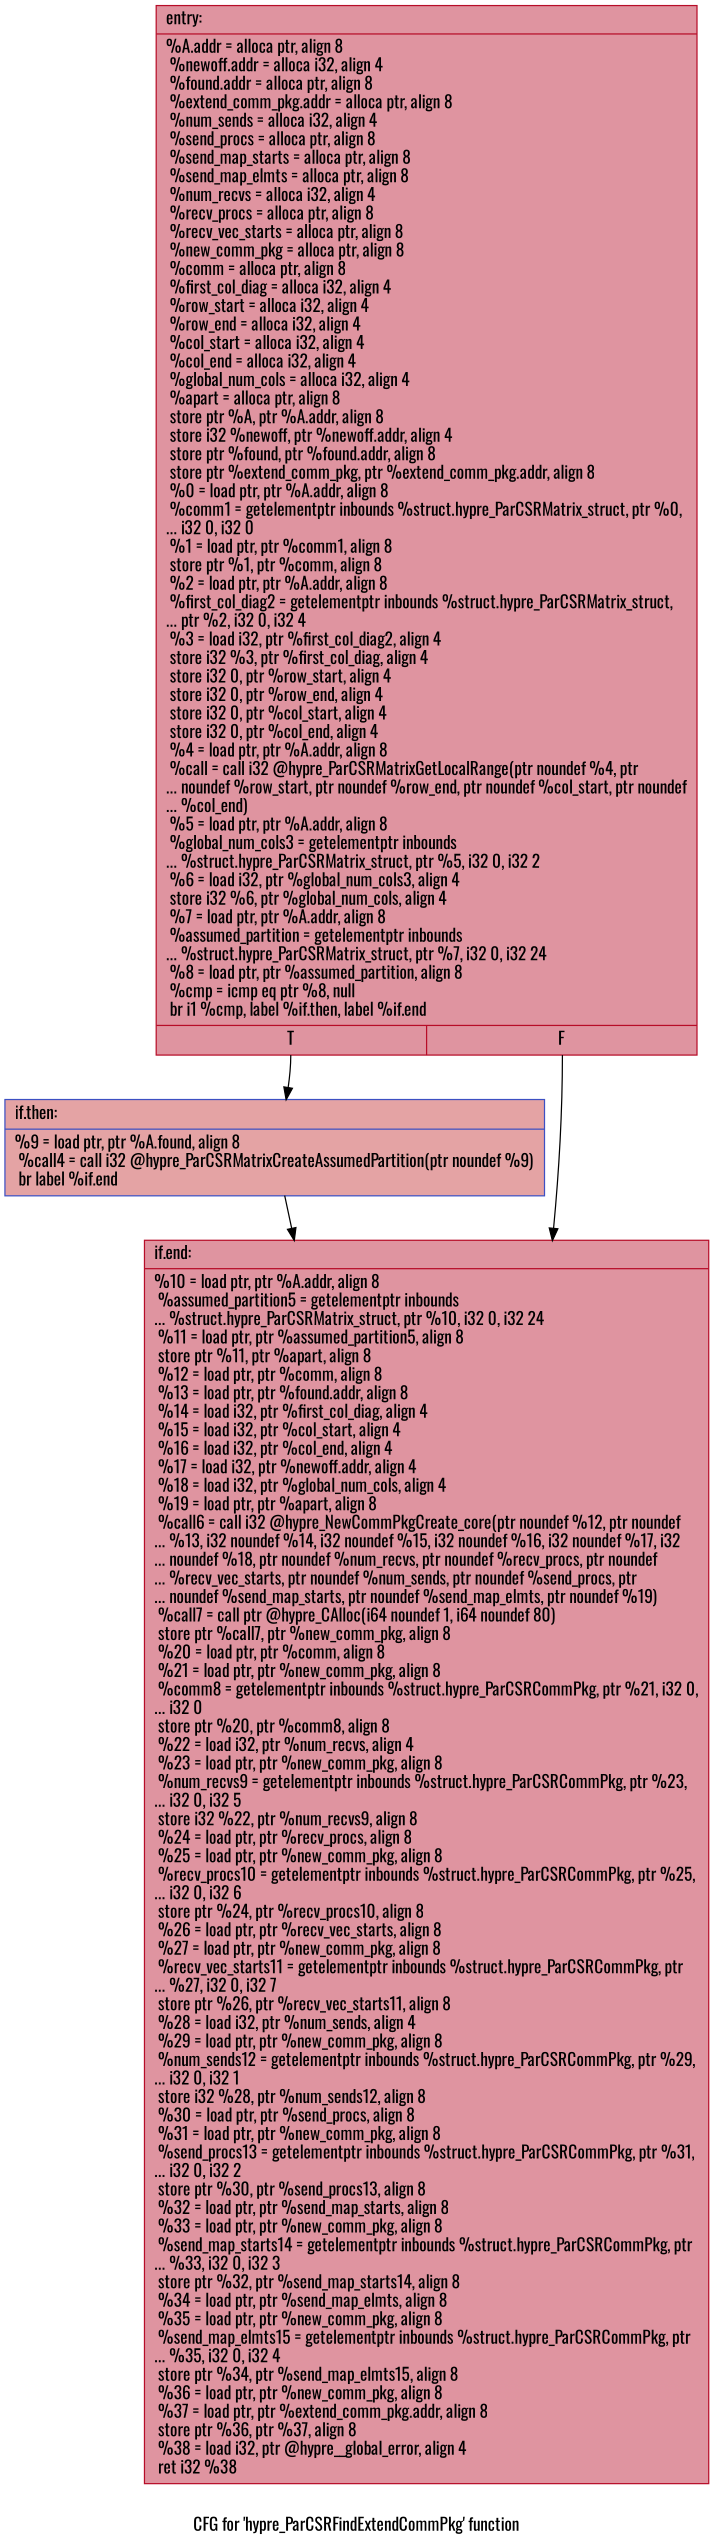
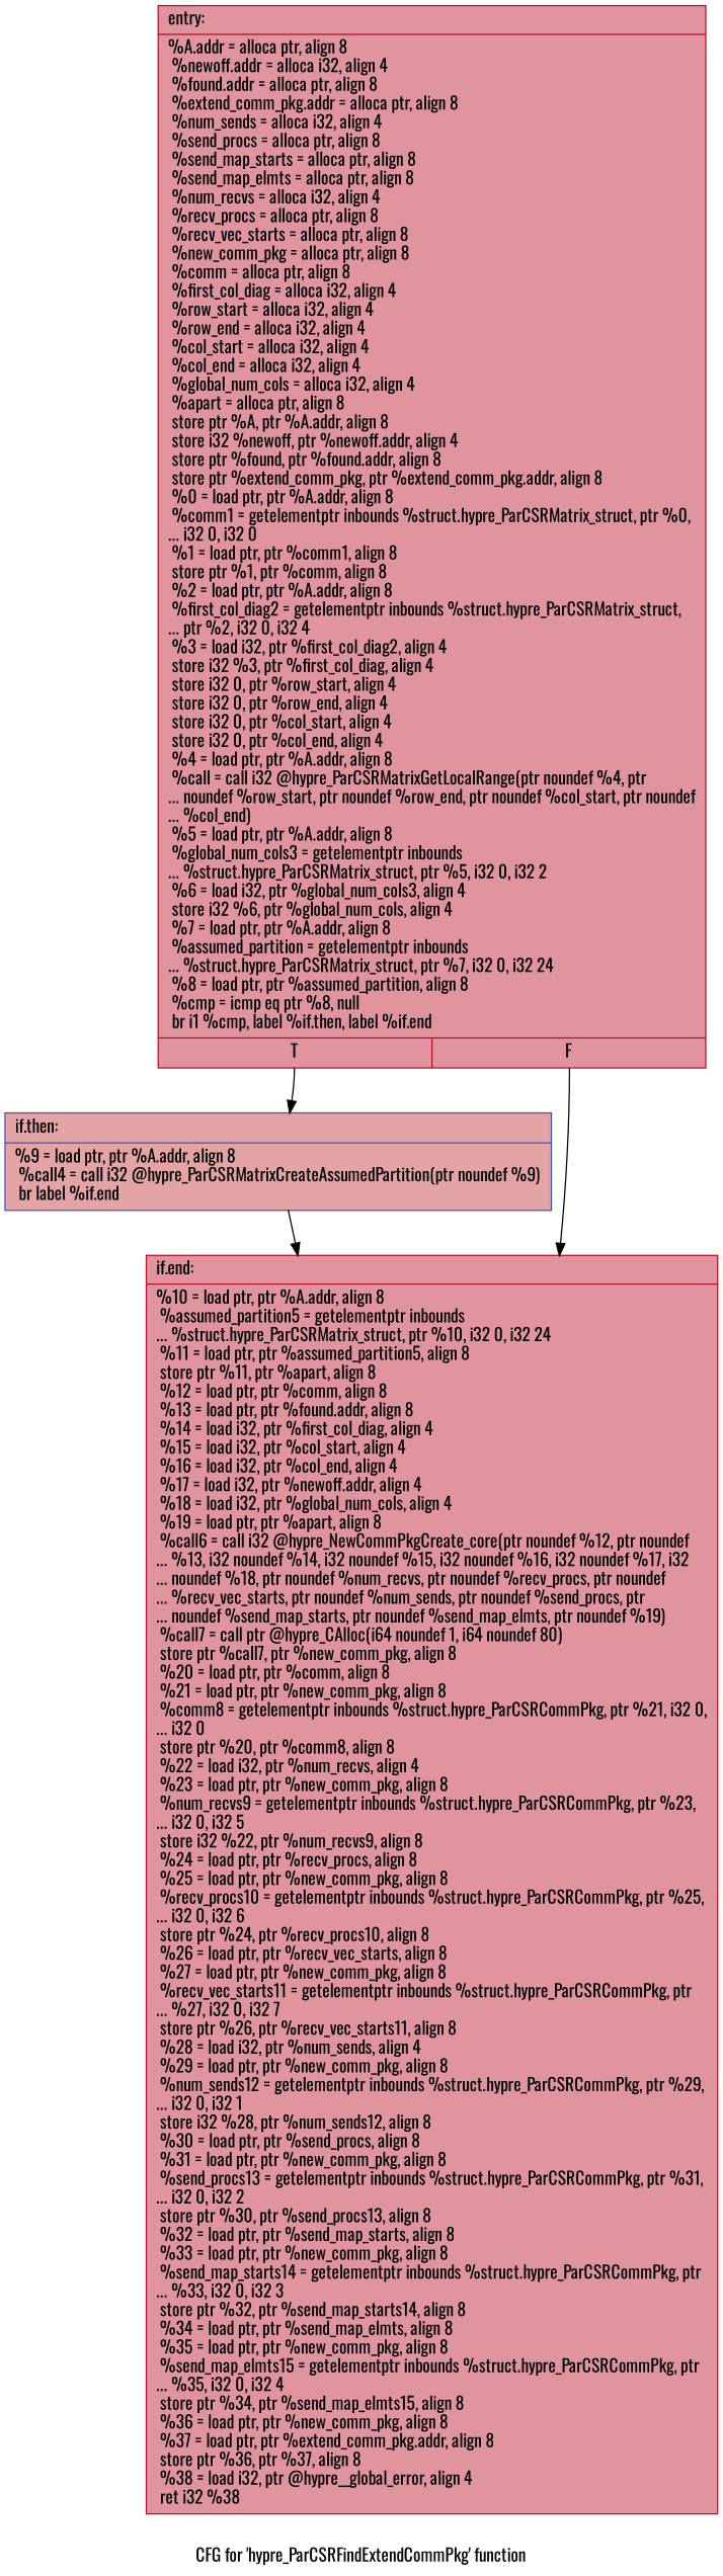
  digraph {
    label="CFG for 'hypre_ParCSRFindExtendCommPkg' function"
    fontname=Oswald
    node [color="#b70d28ff" fillcolor="#b70d2870" fontname=Oswald shape=record style=filled]
    edge [fontname=Oswald]
    n1 [label="{entry:\l|  %A.addr = alloca ptr, align 8\l  %newoff.addr = alloca i32, align 4\l  %found.addr = alloca ptr, align 8\l  %extend_comm_pkg.addr = alloca ptr, align 8\l  %num_sends = alloca i32, align 4\l  %send_procs = alloca ptr, align 8\l  %send_map_starts = alloca ptr, align 8\l  %send_map_elmts = alloca ptr, align 8\l  %num_recvs = alloca i32, align 4\l  %recv_procs = alloca ptr, align 8\l  %recv_vec_starts = alloca ptr, align 8\l  %new_comm_pkg = alloca ptr, align 8\l  %comm = alloca ptr, align 8\l  %first_col_diag = alloca i32, align 4\l  %row_start = alloca i32, align 4\l  %row_end = alloca i32, align 4\l  %col_start = alloca i32, align 4\l  %col_end = alloca i32, align 4\l  %global_num_cols = alloca i32, align 4\l  %apart = alloca ptr, align 8\l  store ptr %A, ptr %A.addr, align 8\l  store i32 %newoff, ptr %newoff.addr, align 4\l  store ptr %found, ptr %found.addr, align 8\l  store ptr %extend_comm_pkg, ptr %extend_comm_pkg.addr, align 8\l  %0 = load ptr, ptr %A.addr, align 8\l  %comm1 = getelementptr inbounds %struct.hypre_ParCSRMatrix_struct, ptr %0,\l... i32 0, i32 0\l  %1 = load ptr, ptr %comm1, align 8\l  store ptr %1, ptr %comm, align 8\l  %2 = load ptr, ptr %A.addr, align 8\l  %first_col_diag2 = getelementptr inbounds %struct.hypre_ParCSRMatrix_struct,\l... ptr %2, i32 0, i32 4\l  %3 = load i32, ptr %first_col_diag2, align 4\l  store i32 %3, ptr %first_col_diag, align 4\l  store i32 0, ptr %row_start, align 4\l  store i32 0, ptr %row_end, align 4\l  store i32 0, ptr %col_start, align 4\l  store i32 0, ptr %col_end, align 4\l  %4 = load ptr, ptr %A.addr, align 8\l  %call = call i32 @hypre_ParCSRMatrixGetLocalRange(ptr noundef %4, ptr\l... noundef %row_start, ptr noundef %row_end, ptr noundef %col_start, ptr noundef\l... %col_end)\l  %5 = load ptr, ptr %A.addr, align 8\l  %global_num_cols3 = getelementptr inbounds\l... %struct.hypre_ParCSRMatrix_struct, ptr %5, i32 0, i32 2\l  %6 = load i32, ptr %global_num_cols3, align 4\l  store i32 %6, ptr %global_num_cols, align 4\l  %7 = load ptr, ptr %A.addr, align 8\l  %assumed_partition = getelementptr inbounds\l... %struct.hypre_ParCSRMatrix_struct, ptr %7, i32 0, i32 24\l  %8 = load ptr, ptr %assumed_partition, align 8\l  %cmp = icmp eq ptr %8, null\l  br i1 %cmp, label %if.then, label %if.end\l|{<s0>T|<s1>F}}"]
-   n2 [color="#3d50c3ff" fillcolor="#c32e3170" label="{if.then:\l|  %9 = load ptr, ptr %A.found, align 8\l  %call4 = call i32 @hypre_ParCSRMatrixCreateAssumedPartition(ptr noundef %9)\l  br label %if.end\l}"]
+   n2 [color="#3d50c3ff" fillcolor="#c32e3170" label="{if.then:\l|  %9 = load ptr, ptr %A.addr, align 8\l  %call4 = call i32 @hypre_ParCSRMatrixCreateAssumedPartition(ptr noundef %9)\l  br label %if.end\l}"]
    n3 [label="{if.end:\l|  %10 = load ptr, ptr %A.addr, align 8\l  %assumed_partition5 = getelementptr inbounds\l... %struct.hypre_ParCSRMatrix_struct, ptr %10, i32 0, i32 24\l  %11 = load ptr, ptr %assumed_partition5, align 8\l  store ptr %11, ptr %apart, align 8\l  %12 = load ptr, ptr %comm, align 8\l  %13 = load ptr, ptr %found.addr, align 8\l  %14 = load i32, ptr %first_col_diag, align 4\l  %15 = load i32, ptr %col_start, align 4\l  %16 = load i32, ptr %col_end, align 4\l  %17 = load i32, ptr %newoff.addr, align 4\l  %18 = load i32, ptr %global_num_cols, align 4\l  %19 = load ptr, ptr %apart, align 8\l  %call6 = call i32 @hypre_NewCommPkgCreate_core(ptr noundef %12, ptr noundef\l... %13, i32 noundef %14, i32 noundef %15, i32 noundef %16, i32 noundef %17, i32\l... noundef %18, ptr noundef %num_recvs, ptr noundef %recv_procs, ptr noundef\l... %recv_vec_starts, ptr noundef %num_sends, ptr noundef %send_procs, ptr\l... noundef %send_map_starts, ptr noundef %send_map_elmts, ptr noundef %19)\l  %call7 = call ptr @hypre_CAlloc(i64 noundef 1, i64 noundef 80)\l  store ptr %call7, ptr %new_comm_pkg, align 8\l  %20 = load ptr, ptr %comm, align 8\l  %21 = load ptr, ptr %new_comm_pkg, align 8\l  %comm8 = getelementptr inbounds %struct.hypre_ParCSRCommPkg, ptr %21, i32 0,\l... i32 0\l  store ptr %20, ptr %comm8, align 8\l  %22 = load i32, ptr %num_recvs, align 4\l  %23 = load ptr, ptr %new_comm_pkg, align 8\l  %num_recvs9 = getelementptr inbounds %struct.hypre_ParCSRCommPkg, ptr %23,\l... i32 0, i32 5\l  store i32 %22, ptr %num_recvs9, align 8\l  %24 = load ptr, ptr %recv_procs, align 8\l  %25 = load ptr, ptr %new_comm_pkg, align 8\l  %recv_procs10 = getelementptr inbounds %struct.hypre_ParCSRCommPkg, ptr %25,\l... i32 0, i32 6\l  store ptr %24, ptr %recv_procs10, align 8\l  %26 = load ptr, ptr %recv_vec_starts, align 8\l  %27 = load ptr, ptr %new_comm_pkg, align 8\l  %recv_vec_starts11 = getelementptr inbounds %struct.hypre_ParCSRCommPkg, ptr\l... %27, i32 0, i32 7\l  store ptr %26, ptr %recv_vec_starts11, align 8\l  %28 = load i32, ptr %num_sends, align 4\l  %29 = load ptr, ptr %new_comm_pkg, align 8\l  %num_sends12 = getelementptr inbounds %struct.hypre_ParCSRCommPkg, ptr %29,\l... i32 0, i32 1\l  store i32 %28, ptr %num_sends12, align 8\l  %30 = load ptr, ptr %send_procs, align 8\l  %31 = load ptr, ptr %new_comm_pkg, align 8\l  %send_procs13 = getelementptr inbounds %struct.hypre_ParCSRCommPkg, ptr %31,\l... i32 0, i32 2\l  store ptr %30, ptr %send_procs13, align 8\l  %32 = load ptr, ptr %send_map_starts, align 8\l  %33 = load ptr, ptr %new_comm_pkg, align 8\l  %send_map_starts14 = getelementptr inbounds %struct.hypre_ParCSRCommPkg, ptr\l... %33, i32 0, i32 3\l  store ptr %32, ptr %send_map_starts14, align 8\l  %34 = load ptr, ptr %send_map_elmts, align 8\l  %35 = load ptr, ptr %new_comm_pkg, align 8\l  %send_map_elmts15 = getelementptr inbounds %struct.hypre_ParCSRCommPkg, ptr\l... %35, i32 0, i32 4\l  store ptr %34, ptr %send_map_elmts15, align 8\l  %36 = load ptr, ptr %new_comm_pkg, align 8\l  %37 = load ptr, ptr %extend_comm_pkg.addr, align 8\l  store ptr %36, ptr %37, align 8\l  %38 = load i32, ptr @hypre__global_error, align 4\l  ret i32 %38\l}"]
    n1 -> n2 [tailport=s0]
    n1 -> n3 [tailport=s1]
    n2 -> n3
  }
